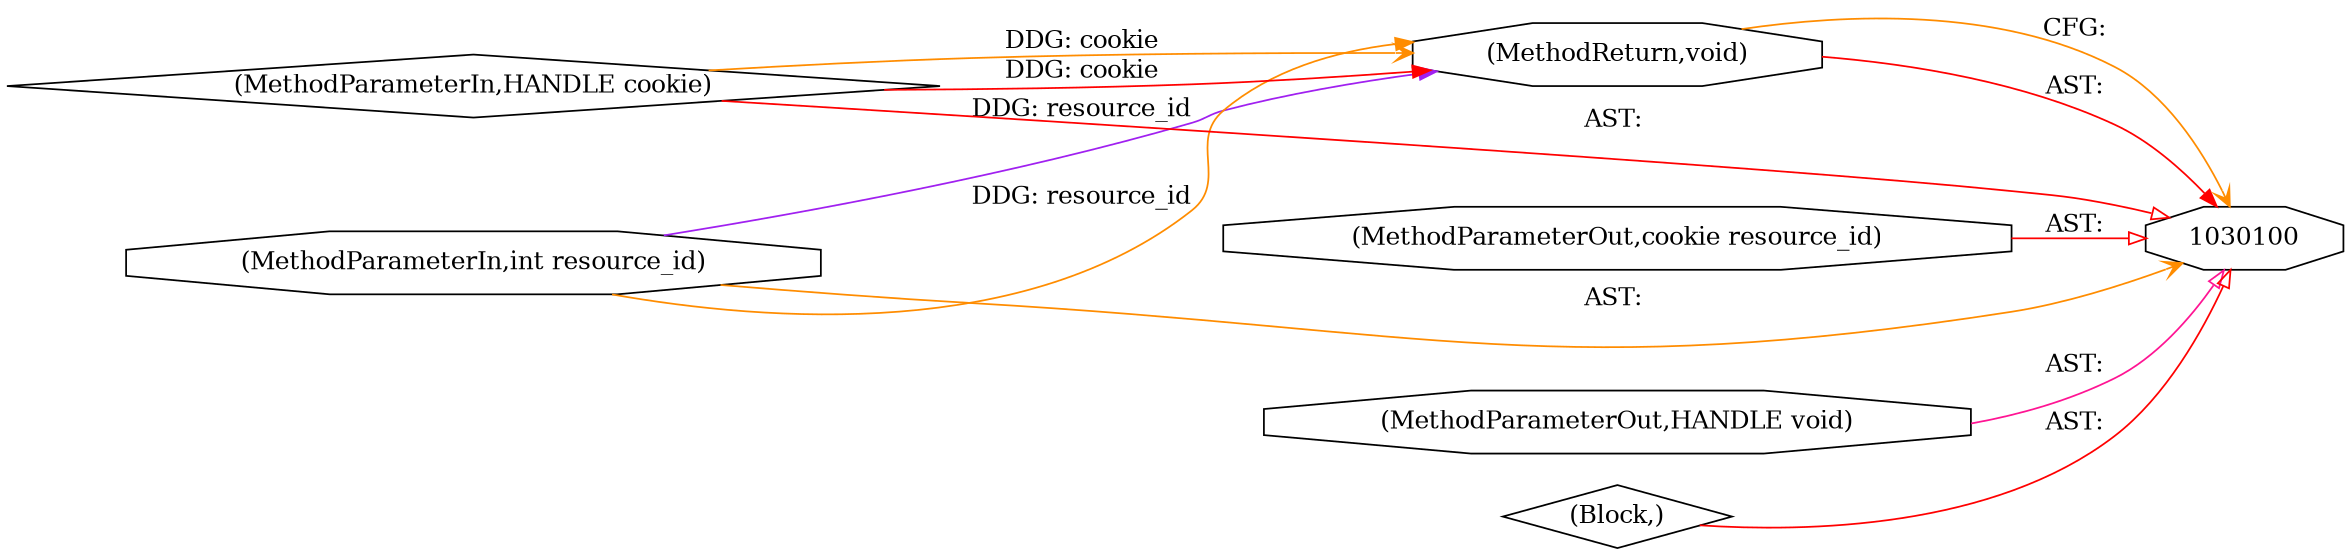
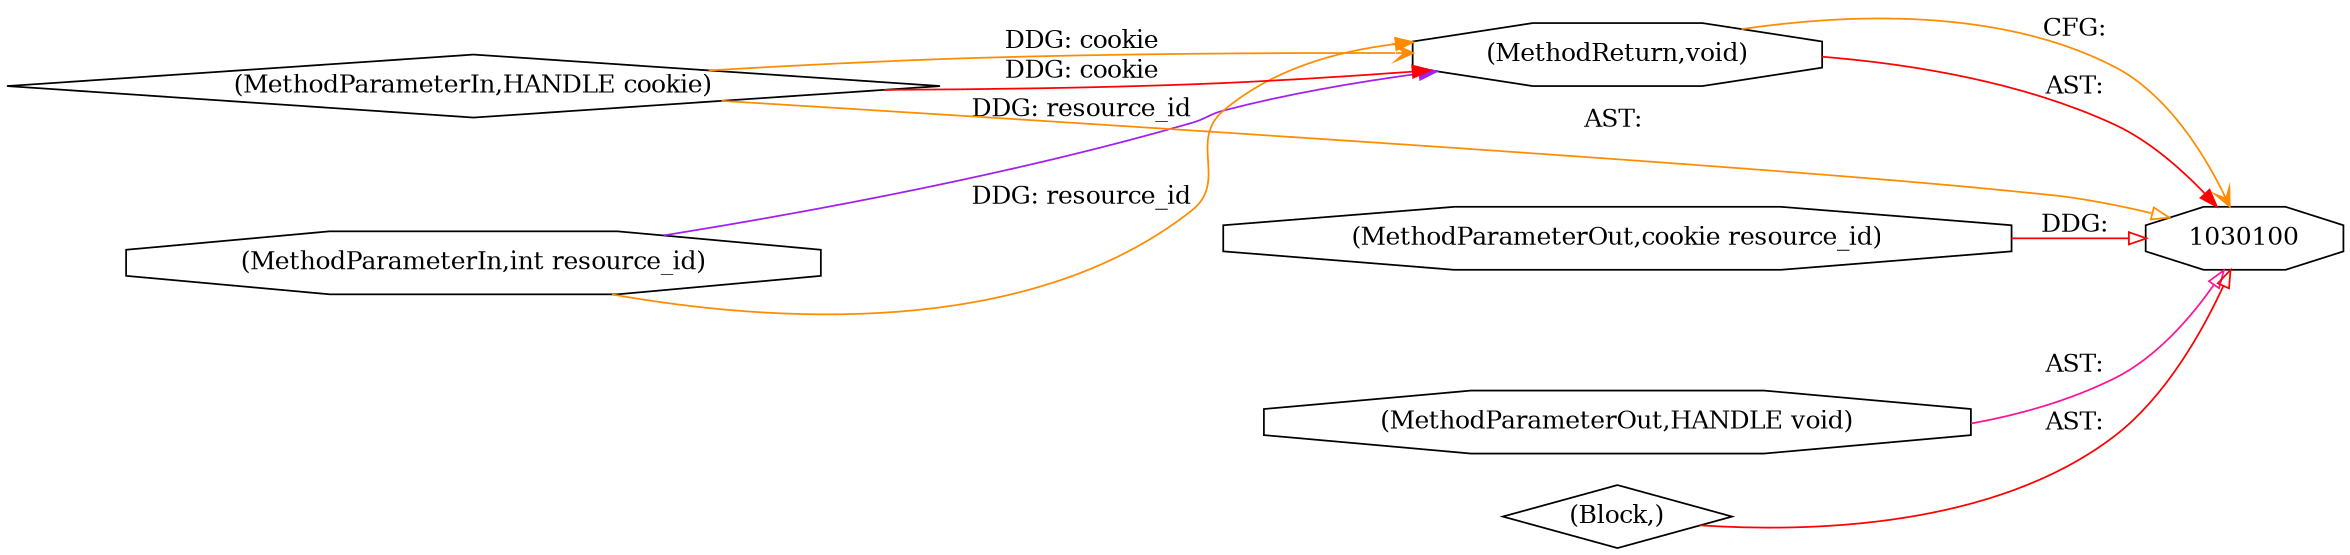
  digraph {
    rankdir=LR
    node [shape=octagon]
    edge [arrowhead=normal color=darkorange]
    n1 [label="(MethodReturn,void)"]
    n2 [label=1030100]
    n3 [label="(MethodParameterIn,int resource_id)"]
    n4 [label="(MethodParameterOut,cookie resource_id)"]
    n5 [label="(MethodParameterIn,HANDLE cookie)" shape=diamond]
    n6 [label="(MethodParameterOut,HANDLE void)"]
    n7 [label="(Block,)" shape=diamond]
    n1 -> n2 [color=red label="AST: "]
    n1 -> n2 [arrowhead=vee label="CFG: "]
    n3 -> n1 [color=purple label="DDG: resource_id"]
    n3 -> n1 [label="DDG: resource_id"]
-   n3 -> n2 [arrowhead=vee label="AST: "]
-   n4 -> n2 [arrowhead=onormal color=red label="AST: "]
+   n4 -> n2 [arrowhead=onormal color=red label="DDG: "]
    n5 -> n1 [color=red label="DDG: cookie"]
    n5 -> n1 [arrowhead=vee label="DDG: cookie"]
-   n5 -> n2 [arrowhead=onormal color=red label="AST: "]
+   n5 -> n2 [arrowhead=onormal label="AST: "]
    n6 -> n2 [arrowhead=onormal color=deeppink label="AST: "]
    n7 -> n2 [arrowhead=onormal color=red label="AST: "]
  }
